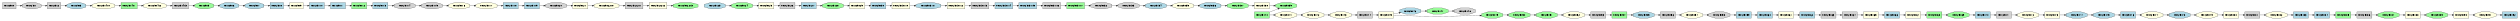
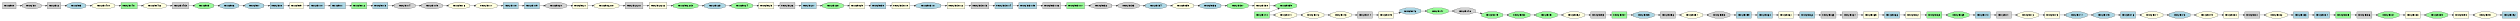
  digraph {
    rankdir=LR
    node [fillcolor=lightyellow shape=box style=filled]
    test25_0 [fillcolor=lightgrey]
    test25_1 [fillcolor=lightgrey shape=octagon]
    test25_2 [fillcolor=lightgrey]
    test25_3 [fillcolor=lightblue shape=octagon]
    test25_4_0 [shape=octagon]
    test25_4_1 [fillcolor=palegreen]
    test25_4_2 [shape=octagon]
    test25_4_3 [fillcolor=lightgrey]
    test25_5 [fillcolor=palegreen shape=octagon]
    test25_6 [fillcolor=lightblue shape=octagon]
    test25_7 [fillcolor=lightblue shape=octagon]
    test25_8 [fillcolor=lightblue]
    test25_9
    test25_10 [fillcolor=lightblue]
    test25_11 [fillcolor=lightblue]
    test25_12 [fillcolor=palegreen]
    test25_13 [fillcolor=lightblue]
    test25_14 [fillcolor=lightgrey shape=octagon]
    test25_15 [fillcolor=lightgrey shape=octagon]
    test25_16 [shape=octagon]
    test25_17 [shape=octagon]
    test25_18 [fillcolor=lightblue]
    test25_19 [fillcolor=lightblue]
    test25_20 [fillcolor=lightgrey shape=octagon]
    test25_21
    test25_22_0 [shape=octagon]
    test25_22_1 [fillcolor=lightgrey]
    test25_22_2
    test25_22_3 [fillcolor=palegreen shape=octagon]
    test25_23 [fillcolor=lightblue shape=octagon]
    test25_24 [fillcolor=palegreen shape=octagon]
    test25_25
    test25_26 [fillcolor=lightgrey]
    test25_27 [fillcolor=lightblue]
    test25_28 [fillcolor=palegreen shape=octagon]
    test25_29
    test25_30 [fillcolor=lightblue]
    test25_31_0
    test25_31_1 [fillcolor=lightblue shape=octagon]
    test25_31_2
    test25_31_3 [fillcolor=lightgrey]
    test25_31_4 [fillcolor=lightblue]
    test25_31_5 [fillcolor=lightblue]
    test25_31_6 [fillcolor=lightgrey]
    test25_31_7 [fillcolor=palegreen]
    test25_32 [fillcolor=lightgrey shape=octagon]
    test25_33 [fillcolor=lightgrey shape=octagon]
    test25_34 [fillcolor=lightblue shape=octagon]
    test25_35 [shape=octagon]
    test25_36 [fillcolor=lightblue shape=octagon]
    test25_37 [fillcolor=palegreen shape=octagon]
    test25_38
    test25_39 [fillcolor=palegreen shape=octagon]
    test25_40 [fillcolor=palegreen]
    test25_41 [shape=octagon]
    test25_42 [shape=octagon]
    test25_43 [shape=octagon]
    test25_44 [fillcolor=lightgrey]
    test25_45
    test25_46 [fillcolor=lightblue shape=octagon]
    test25_47 [fillcolor=palegreen shape=octagon]
    test25_48 [fillcolor=lightgrey shape=octagon]
    test25_49 [fillcolor=palegreen shape=octagon]
    test25_50 [fillcolor=palegreen shape=octagon]
    test25_51 [fillcolor=palegreen shape=octagon]
    test25_52 [shape=octagon]
    test25_53 [fillcolor=lightgrey]
    test25_54 [fillcolor=palegreen]
    test25_55 [fillcolor=lightblue shape=octagon]
    test25_56 [fillcolor=lightgrey]
    test25_57 [shape=octagon]
    test25_58 [fillcolor=lightgrey shape=octagon]
    test25_59 [fillcolor=lightblue]
    test25_60 [fillcolor=lightblue]
    test25_61
    test25_62 [fillcolor=lightblue]
    test25_63 [fillcolor=lightgrey]
    test25_64 [fillcolor=lightgrey]
    test25_65
    test25_66 [fillcolor=lightblue]
    test25_67
    test25_68 [fillcolor=palegreen]
    test25_69 [fillcolor=palegreen shape=octagon]
    test25_70 [fillcolor=lightblue]
    test25_71 [fillcolor=lightgrey]
    test25_72 [shape=octagon]
    test25_73
    test25_74 [fillcolor=lightblue shape=octagon]
    test25_75 [fillcolor=lightblue shape=octagon]
    test25_76 [fillcolor=lightblue]
    test25_77 [shape=octagon]
    test25_78 [fillcolor=lightblue shape=octagon]
    test25_79 [shape=octagon]
    test25_80
    test25_81 [fillcolor=lightgrey]
    test25_82 [shape=octagon]
    test25_83 [fillcolor=lightblue]
    test25_84 [fillcolor=lightblue]
    test25_85 [fillcolor=palegreen]
    test25_86 [fillcolor=lightgrey]
    test25_87 [fillcolor=palegreen shape=octagon]
    test25_88
    test25_89 [fillcolor=palegreen shape=octagon]
    test25_90
    test25_91 [shape=octagon]
    test25_92 [fillcolor=lightblue]
    test25_0 -> test25_1
    test25_1 -> test25_2
    test25_2 -> test25_3
    test25_3 -> test25_4_0
    test25_4_0 -> test25_4_1
    test25_4_1 -> test25_4_2
    test25_4_2 -> test25_4_3
    test25_4_3 -> test25_5
    test25_5 -> test25_6
    test25_6 -> test25_7
    test25_7 -> test25_8
    test25_8 -> test25_9
    test25_9 -> test25_10
    test25_10 -> test25_11
    test25_11 -> test25_12
    test25_12 -> test25_13
    test25_13 -> test25_14
    test25_14 -> test25_15
    test25_15 -> test25_16
    test25_16 -> test25_17
    test25_17 -> test25_18
    test25_18 -> test25_19
    test25_19 -> test25_20
    test25_20 -> test25_21
    test25_21 -> test25_22_0
    test25_22_0 -> test25_22_1
    test25_22_1 -> test25_22_2
    test25_22_2 -> test25_22_3
+   test25_22_3 -> test25_23
    test25_23 -> test25_24
    test25_24 -> test25_25
    test25_25 -> test25_26
    test25_26 -> test25_27
    test25_27 -> test25_28
    test25_28 -> test25_29
    test25_29 -> test25_30
    test25_30 -> test25_31_0
    test25_31_0 -> test25_31_1
    test25_31_1 -> test25_31_2
    test25_31_2 -> test25_31_3
    test25_31_3 -> test25_31_4
    test25_31_4 -> test25_31_5
    test25_31_5 -> test25_31_6
    test25_31_6 -> test25_31_7
    test25_31_7 -> test25_32
    test25_32 -> test25_33
    test25_33 -> test25_34
    test25_34 -> test25_35
    test25_35 -> test25_36
    test25_36 -> test25_37
    test25_37 -> test25_38
    test25_38 -> test25_39
    test25_40 -> test25_39
    test25_40 -> test25_41
    test25_41 -> test25_42
    test25_42 -> test25_43
    test25_43 -> test25_44
    test25_44 -> test25_45
    test25_45 -> test25_46
    test25_46 -> test25_47
    test25_47 -> test25_48
-   test25_45 -> test25_49
+   test25_48 -> test25_49
    test25_49 -> test25_50
    test25_50 -> test25_51
    test25_51 -> test25_52
    test25_52 -> test25_53
    test25_53 -> test25_54
    test25_54 -> test25_55
    test25_55 -> test25_56
    test25_56 -> test25_57
    test25_57 -> test25_58
    test25_58 -> test25_59
    test25_59 -> test25_60
    test25_60 -> test25_61
    test25_61 -> test25_62
    test25_62 -> test25_63
    test25_63 -> test25_64
    test25_64 -> test25_65
    test25_65 -> test25_66
    test25_66 -> test25_67
    test25_67 -> test25_68
    test25_68 -> test25_69
    test25_69 -> test25_70
    test25_70 -> test25_71
    test25_71 -> test25_72
    test25_72 -> test25_73
    test25_73 -> test25_74
    test25_74 -> test25_75
    test25_75 -> test25_76
    test25_76 -> test25_77
    test25_77 -> test25_78
    test25_78 -> test25_79
    test25_79 -> test25_80
    test25_80 -> test25_81
    test25_81 -> test25_82
    test25_82 -> test25_83
    test25_83 -> test25_84
    test25_84 -> test25_85
    test25_85 -> test25_86
    test25_86 -> test25_87
    test25_87 -> test25_88
    test25_88 -> test25_89
    test25_89 -> test25_90
    test25_90 -> test25_91
    test25_91 -> test25_92
  }
